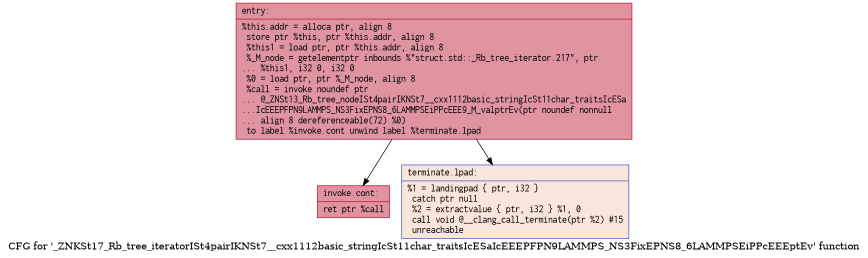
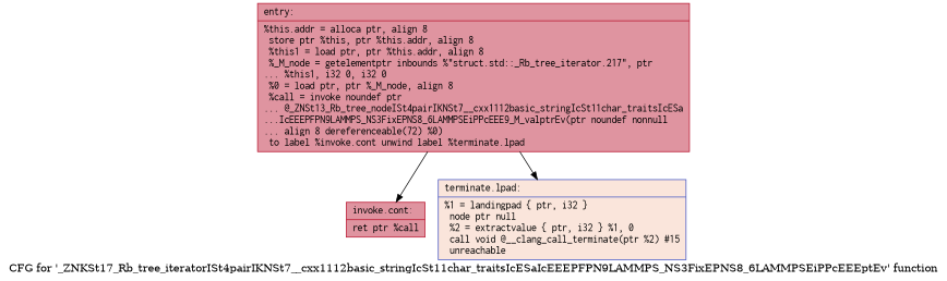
  digraph {
    label="CFG for '_ZNKSt17_Rb_tree_iteratorISt4pairIKNSt7__cxx1112basic_stringIcSt11char_traitsIcESaIcEEEPFPN9LAMMPS_NS3FixEPNS8_6LAMMPSEiPPcEEEptEv' function"
    node [color="#b70d28ff" fillcolor="#b70d2870" fontname=Courier shape=record style=filled]
    n1 [label="{entry:\l|  %this.addr = alloca ptr, align 8\l  store ptr %this, ptr %this.addr, align 8\l  %this1 = load ptr, ptr %this.addr, align 8\l  %_M_node = getelementptr inbounds %\"struct.std::_Rb_tree_iterator.217\", ptr\l... %this1, i32 0, i32 0\l  %0 = load ptr, ptr %_M_node, align 8\l  %call = invoke noundef ptr\l... @_ZNSt13_Rb_tree_nodeISt4pairIKNSt7__cxx1112basic_stringIcSt11char_traitsIcESa\l...IcEEEPFPN9LAMMPS_NS3FixEPNS8_6LAMMPSEiPPcEEE9_M_valptrEv(ptr noundef nonnull\l... align 8 dereferenceable(72) %0)\l          to label %invoke.cont unwind label %terminate.lpad\l}"]
    n2 [label="{invoke.cont:\l|  ret ptr %call\l}"]
-   n3 [color="#3d50c3ff" fillcolor="#f4c5ad70" label="{terminate.lpad:\l|  %1 = landingpad \{ ptr, i32 \}\l          catch ptr null\l  %2 = extractvalue \{ ptr, i32 \} %1, 0\l  call void @__clang_call_terminate(ptr %2) #15\l  unreachable\l}"]
+   n3 [color="#3d50c3ff" fillcolor="#f4c5ad70" label="{terminate.lpad:\l|  %1 = landingpad \{ ptr, i32 \}\l          node ptr null\l  %2 = extractvalue \{ ptr, i32 \} %1, 0\l  call void @__clang_call_terminate(ptr %2) #15\l  unreachable\l}"]
    n1 -> n2
    n1 -> n3
  }
